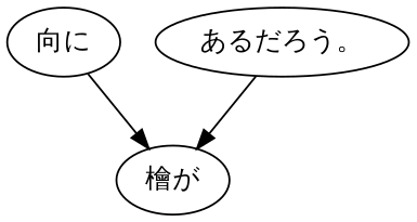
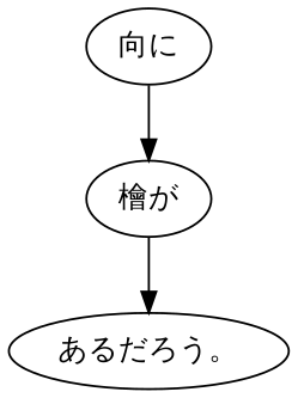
  digraph {
    n1 [label="向に"]
    n2 [label="檜が"]
    n3 [label="あるだろう。"]
    n1 -> n2
-   n3 -> n2
+   n2 -> n3
  }
